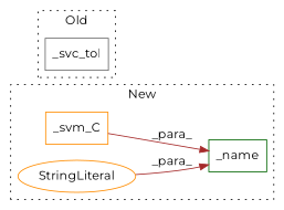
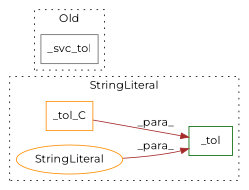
  digraph {
    fontname=Montserrat
    rankdir=LR
    node [a=32 color=darkorange fontname=Montserrat shape=box]
    edge [arrowhead=normal color=brown fontname=Montserrat]
-   n1 [color=darkgreen l="6,1" label=_name s="9857,9866"]
-   n2 [l="7,1" label=_svm_C s="9850,9867"]
+   n1 [color=darkgreen l="6,1" label=_tol s="9857,9866"]
+   n2 [l="7,1" label=_tol_C s="9850,9867"]
    n3 [a=45 l=3 label=StringLiteral s=9863 shape=ellipse]
    n4 [color=gray40 l="9,1" label=_svc_tol s="7433,7455"]
    subgraph cluster_1 {
-     label=New
+     label=StringLiteral
      style=dotted
      n1
      n2
      n3
    }
    subgraph cluster_2 {
      label=Old
      style=dotted
      n4
    }
    n2 -> n1 [label=_para_]
    n3 -> n1 [label=_para_]
  }
